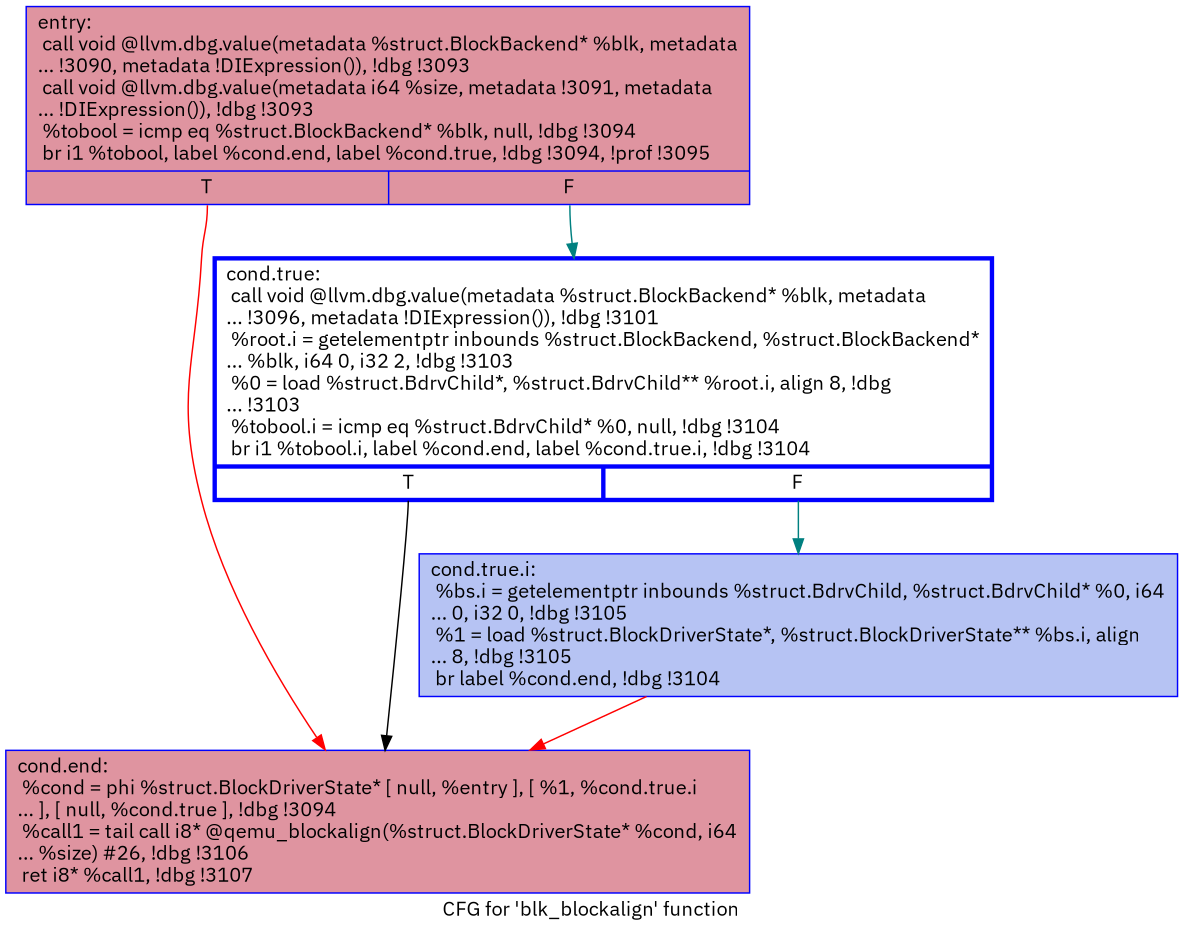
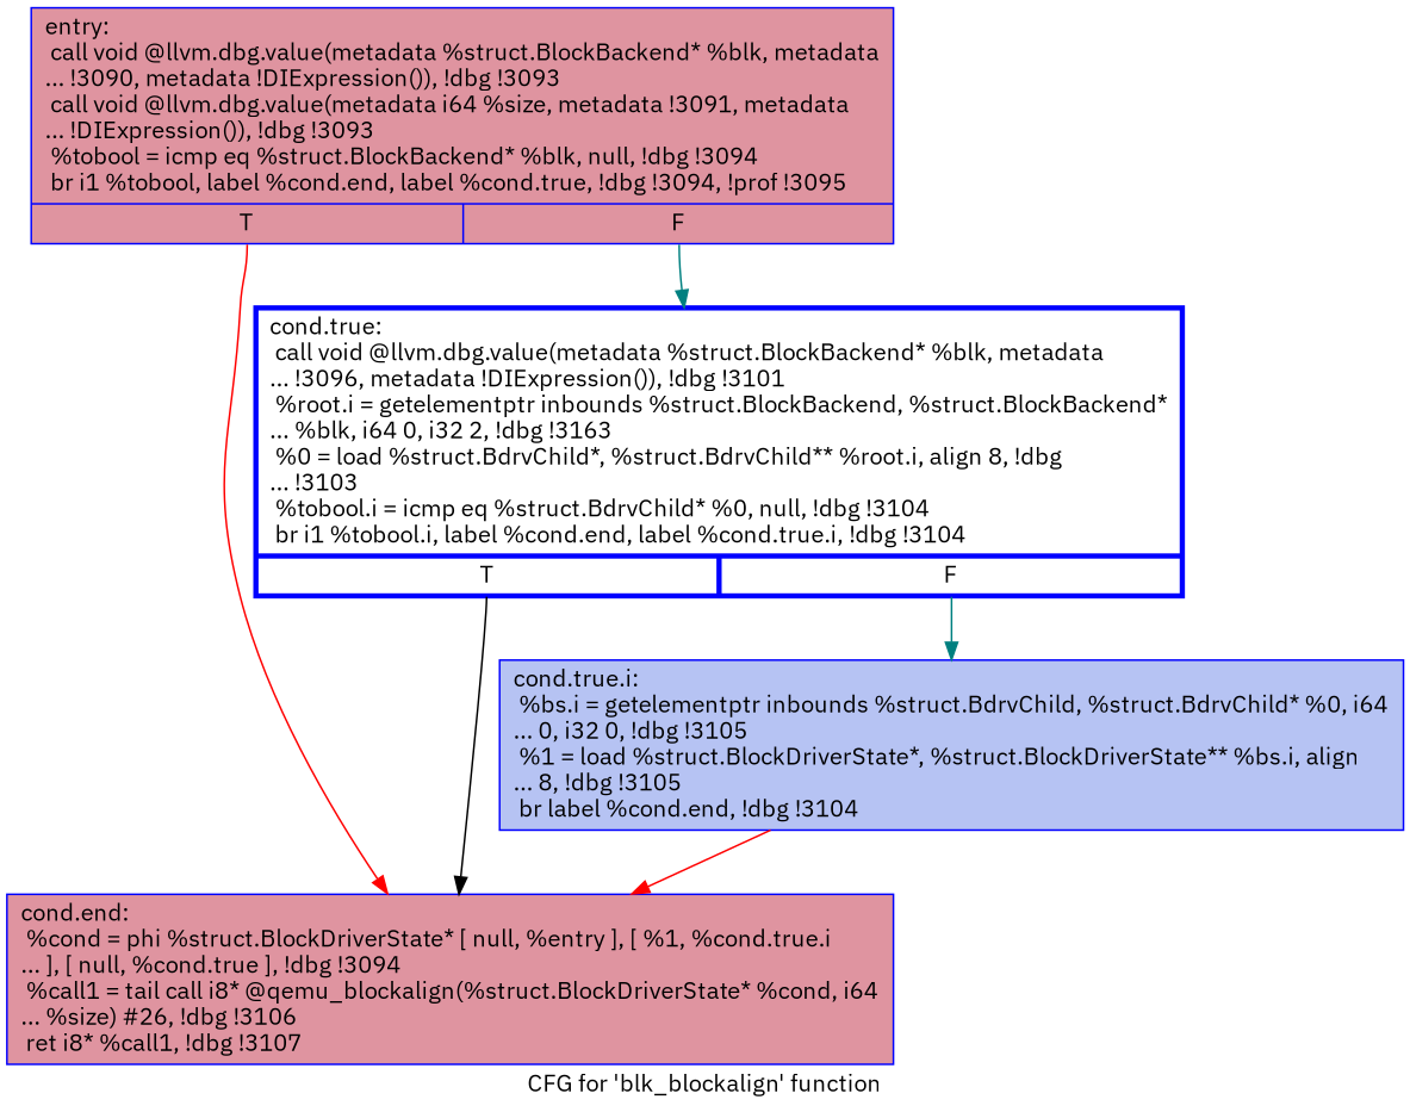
  digraph {
    label="CFG for 'blk_blockalign' function"
    fontname="IBM Plex Sans"
    node [color=blue fillcolor="#b70d2870" shape=record style=filled fontname="IBM Plex Sans"]
    edge [tailport=s0 color=red fontname="IBM Plex Sans"]
    n1 [label="{entry:\l  call void @llvm.dbg.value(metadata %struct.BlockBackend* %blk, metadata\l... !3090, metadata !DIExpression()), !dbg !3093\l  call void @llvm.dbg.value(metadata i64 %size, metadata !3091, metadata\l... !DIExpression()), !dbg !3093\l  %tobool = icmp eq %struct.BlockBackend* %blk, null, !dbg !3094\l  br i1 %tobool, label %cond.end, label %cond.true, !dbg !3094, !prof !3095\l|{<s0>T|<s1>F}}"]
    n2 [label="{cond.end:                                         \l  %cond = phi %struct.BlockDriverState* [ null, %entry ], [ %1, %cond.true.i\l... ], [ null, %cond.true ], !dbg !3094\l  %call1 = tail call i8* @qemu_blockalign(%struct.BlockDriverState* %cond, i64\l... %size) #26, !dbg !3106\l  ret i8* %call1, !dbg !3107\l}"]
-   n3 [label="{cond.true:                                        \l  call void @llvm.dbg.value(metadata %struct.BlockBackend* %blk, metadata\l... !3096, metadata !DIExpression()), !dbg !3101\l  %root.i = getelementptr inbounds %struct.BlockBackend, %struct.BlockBackend*\l... %blk, i64 0, i32 2, !dbg !3103\l  %0 = load %struct.BdrvChild*, %struct.BdrvChild** %root.i, align 8, !dbg\l... !3103\l  %tobool.i = icmp eq %struct.BdrvChild* %0, null, !dbg !3104\l  br i1 %tobool.i, label %cond.end, label %cond.true.i, !dbg !3104\l|{<s0>T|<s1>F}}" penwidth=3.0 fillcolor="" style=""]
+   n3 [label="{cond.true:                                        \l  call void @llvm.dbg.value(metadata %struct.BlockBackend* %blk, metadata\l... !3096, metadata !DIExpression()), !dbg !3101\l  %root.i = getelementptr inbounds %struct.BlockBackend, %struct.BlockBackend*\l... %blk, i64 0, i32 2, !dbg !3163\l  %0 = load %struct.BdrvChild*, %struct.BdrvChild** %root.i, align 8, !dbg\l... !3103\l  %tobool.i = icmp eq %struct.BdrvChild* %0, null, !dbg !3104\l  br i1 %tobool.i, label %cond.end, label %cond.true.i, !dbg !3104\l|{<s0>T|<s1>F}}" penwidth=3.0 fillcolor="" style=""]
    n4 [fillcolor="#5977e370" label="{cond.true.i:                                      \l  %bs.i = getelementptr inbounds %struct.BdrvChild, %struct.BdrvChild* %0, i64\l... 0, i32 0, !dbg !3105\l  %1 = load %struct.BlockDriverState*, %struct.BlockDriverState** %bs.i, align\l... 8, !dbg !3105\l  br label %cond.end, !dbg !3104\l}"]
    n1 -> n2
    n1 -> n3 [tailport=s1 color=teal]
    n3 -> n2 [color=black]
    n3 -> n4 [tailport=s1 color=teal]
    n4 -> n2 [tailport=""]
  }
